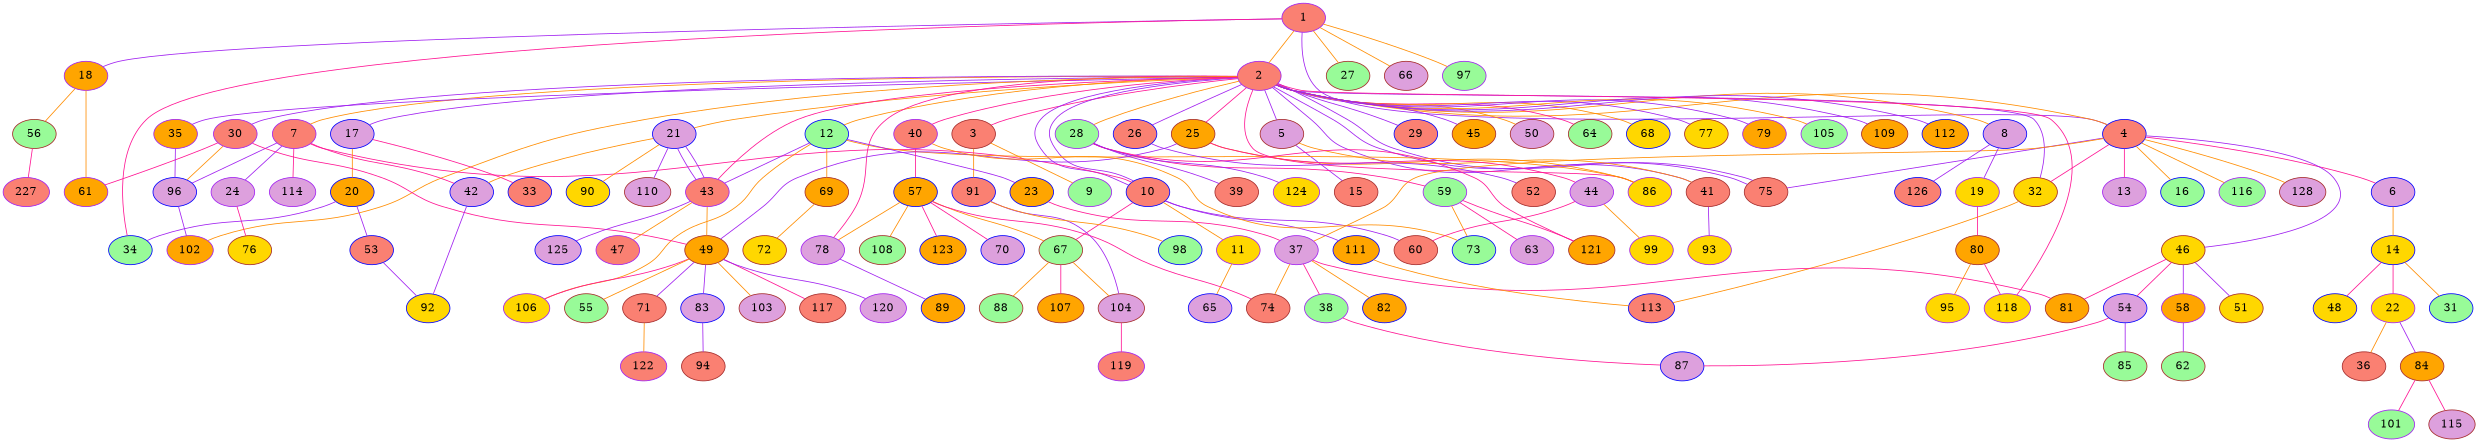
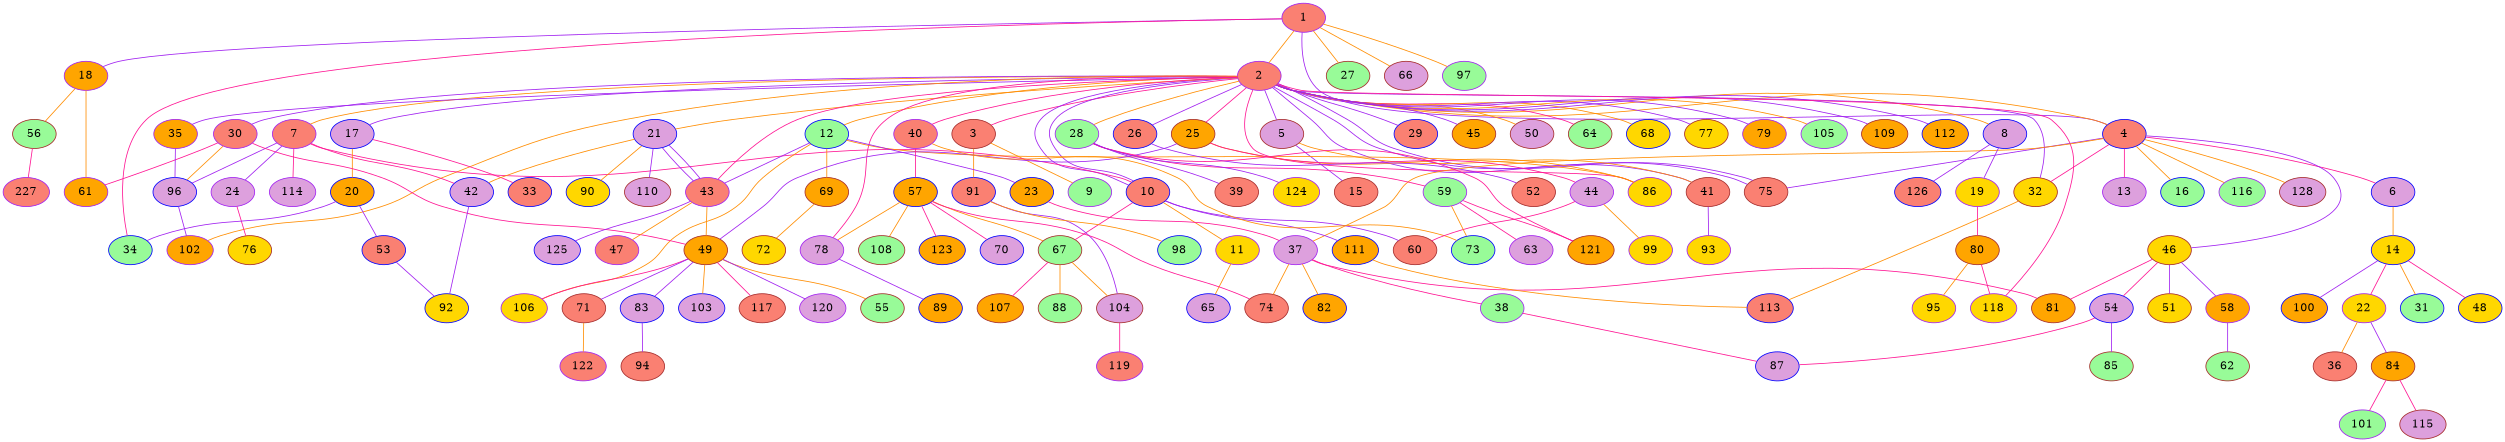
  graph {
    node [color=brown fillcolor=salmon style=filled]
    edge [color=purple]
    1 [color=purple]
    2 [color=purple]
    4 [color=blue]
    18 [color=purple fillcolor=orange]
    27 [fillcolor=palegreen]
    34 [color=blue fillcolor=palegreen]
    66 [fillcolor=plum]
    97 [color=purple fillcolor=palegreen]
    3
    5 [fillcolor=plum]
    7 [color=purple]
    8 [color=blue fillcolor=plum]
    10 [color=blue]
    12 [color=blue fillcolor=palegreen]
    17 [color=blue fillcolor=plum]
    21 [color=blue fillcolor=plum]
    25 [fillcolor=orange]
    26 [color=blue]
    28 [color=purple fillcolor=palegreen]
    29 [color=blue]
    30 [color=purple]
    32 [fillcolor=gold]
    35 [color=purple fillcolor=orange]
    40 [color=purple]
    41
    43 [color=purple]
    45 [fillcolor=orange]
    50 [fillcolor=plum]
    64 [fillcolor=palegreen]
    68 [color=blue fillcolor=gold]
    75
    77 [fillcolor=gold]
    78 [color=purple fillcolor=plum]
    79 [color=purple fillcolor=orange]
    86 [color=purple fillcolor=gold]
    102 [color=purple fillcolor=orange]
    105 [color=purple fillcolor=palegreen]
    109 [fillcolor=orange]
    112 [color=blue fillcolor=orange]
    118 [color=purple fillcolor=gold]
    6 [color=blue fillcolor=plum]
    13 [color=purple fillcolor=plum]
    16 [color=blue fillcolor=palegreen]
    37 [color=purple fillcolor=plum]
    46 [fillcolor=gold]
    116 [color=purple fillcolor=palegreen]
    128 [fillcolor=plum]
    56 [fillcolor=palegreen]
    61 [color=purple fillcolor=orange]
    9 [color=purple fillcolor=palegreen]
    91 [color=blue]
    15
    24 [color=purple fillcolor=plum]
    42 [color=blue fillcolor=plum]
    96 [color=blue fillcolor=plum]
    114 [color=purple fillcolor=plum]
    19 [color=purple fillcolor=gold]
    126 [color=blue]
    11 [color=purple fillcolor=gold]
    60
    67 [fillcolor=palegreen]
    111 [color=blue fillcolor=orange]
    23 [color=blue fillcolor=orange]
    69 [fillcolor=orange]
    106 [color=purple fillcolor=gold]
    20 [color=blue fillcolor=orange]
    33 [color=blue]
    90 [color=blue fillcolor=gold]
    110 [fillcolor=plum]
    44 [color=purple fillcolor=plum]
    49 [fillcolor=orange]
    52
    39
    59 [color=purple fillcolor=palegreen]
    121 [fillcolor=orange]
    124 [color=purple fillcolor=gold]
    113 [color=blue]
    57 [color=blue fillcolor=orange]
    73 [color=blue fillcolor=palegreen]
    93 [color=purple fillcolor=gold]
    47 [color=purple]
    125 [color=blue fillcolor=plum]
    89 [color=blue fillcolor=orange]
    104 [fillcolor=plum]
    98 [color=blue fillcolor=palegreen]
    14 [color=blue fillcolor=gold]
    38 [color=purple fillcolor=palegreen]
    74
    81 [fillcolor=orange]
    82 [color=blue fillcolor=orange]
    51 [fillcolor=gold]
    54 [color=blue fillcolor=plum]
    58 [color=purple fillcolor=orange]
    22 [color=purple fillcolor=gold]
    31 [color=blue fillcolor=palegreen]
    48 [color=blue fillcolor=gold]
+   100 [color=blue fillcolor=orange]
    76 [fillcolor=gold]
    92 [color=blue fillcolor=gold]
    80 [fillcolor=orange]
    65 [color=blue fillcolor=plum]
    88 [fillcolor=palegreen]
    107 [fillcolor=orange]
    72 [fillcolor=gold]
    36
    84 [fillcolor=orange]
    53 [color=blue]
    n108 [color=purple label=227]
    95 [color=purple fillcolor=gold]
    101 [color=purple fillcolor=palegreen]
    115 [fillcolor=plum]
    99 [color=purple fillcolor=gold]
    55 [fillcolor=palegreen]
    71
    83 [color=blue fillcolor=plum]
-   103 [fillcolor=plum]
+   103 [color=blue fillcolor=plum]
    117
    120 [color=purple fillcolor=plum]
    63 [color=purple fillcolor=plum]
    87 [color=blue fillcolor=plum]
    70 [color=blue fillcolor=plum]
    108 [fillcolor=palegreen]
    123 [color=blue fillcolor=orange]
    85 [fillcolor=palegreen]
    62 [fillcolor=palegreen]
    122 [color=purple]
    94
    119 [color=purple]
    1 -- 2 [color=darkorange]
    1 -- 4
    1 -- 18
    1 -- 27 [color=darkorange]
    1 -- 34 [color=deeppink]
    1 -- 66 [color=darkorange]
    1 -- 97 [color=darkorange]
    2 -- 4 [color=darkorange]
    2 -- 3 [color=deeppink]
    2 -- 5
    2 -- 7 [color=darkorange]
    2 -- 8 [color=darkorange]
    2 -- 10
    2 -- 10
    2 -- 12 [color=darkorange]
    2 -- 17
    2 -- 21 [color=darkorange]
    2 -- 25 [color=deeppink]
    2 -- 26
    2 -- 28 [color=darkorange]
    2 -- 29
    2 -- 30
    2 -- 32
    2 -- 35
    2 -- 40 [color=deeppink]
    2 -- 41
    2 -- 43 [color=deeppink]
    2 -- 45
    2 -- 50 [color=darkorange]
    2 -- 64 [color=deeppink]
    2 -- 68 [color=darkorange]
    2 -- 75
    2 -- 75
    2 -- 77
    2 -- 78 [color=deeppink]
    2 -- 79
    2 -- 86 [color=deeppink]
    2 -- 102 [color=darkorange]
    2 -- 105 [color=darkorange]
    2 -- 109
    2 -- 112
    2 -- 118 [color=deeppink]
    4 -- 32 [color=deeppink]
    4 -- 75
    4 -- 6 [color=deeppink]
    4 -- 13 [color=deeppink]
    4 -- 16 [color=darkorange]
    4 -- 37 [color=darkorange]
    4 -- 46
    4 -- 116 [color=darkorange]
    4 -- 128 [color=darkorange]
    18 -- 56 [color=darkorange]
    18 -- 61 [color=darkorange]
    3 -- 9 [color=darkorange]
    3 -- 91 [color=darkorange]
    5 -- 41 [color=darkorange]
    5 -- 15
    7 -- 10 [color=deeppink]
    7 -- 24
    7 -- 42 [color=deeppink]
    7 -- 96
    7 -- 114 [color=deeppink]
    8 -- 19
    8 -- 126
    10 -- 11 [color=darkorange]
    10 -- 60
    10 -- 67 [color=deeppink]
    10 -- 111
    12 -- 43
    12 -- 86 [color=darkorange]
    12 -- 23
    12 -- 69 [color=darkorange]
    12 -- 106 [color=darkorange]
    17 -- 20 [color=darkorange]
    17 -- 33 [color=deeppink]
    21 -- 43
    21 -- 43
    21 -- 42 [color=darkorange]
    21 -- 90 [color=darkorange]
    21 -- 110
    25 -- 86 [color=darkorange]
    25 -- 44 [color=deeppink]
    25 -- 49
    26 -- 52
    28 -- 39
    28 -- 59 [color=deeppink]
    28 -- 121 [color=deeppink]
    28 -- 124
    30 -- 61 [color=deeppink]
    30 -- 96 [color=darkorange]
    30 -- 49 [color=deeppink]
    32 -- 113 [color=darkorange]
    35 -- 96
    40 -- 57 [color=deeppink]
    40 -- 73 [color=darkorange]
    41 -- 93
    43 -- 49 [color=darkorange]
    43 -- 47 [color=darkorange]
    43 -- 125
    78 -- 89
    6 -- 14 [color=darkorange]
    37 -- 38 [color=deeppink]
    37 -- 74 [color=darkorange]
    37 -- 81 [color=deeppink]
    37 -- 82 [color=darkorange]
    46 -- 81 [color=deeppink]
    46 -- 51
    46 -- 54 [color=deeppink]
    46 -- 58
    56 -- n108 [color=deeppink]
    91 -- 104
    91 -- 98 [color=darkorange]
    24 -- 76 [color=deeppink]
    42 -- 92
    96 -- 102
    19 -- 80 [color=deeppink]
    11 -- 65 [color=darkorange]
    67 -- 104 [color=darkorange]
    67 -- 88 [color=darkorange]
    67 -- 107 [color=deeppink]
    111 -- 113 [color=darkorange]
    23 -- 37 [color=deeppink]
    69 -- 72 [color=darkorange]
    20 -- 34
    20 -- 53
    44 -- 60 [color=deeppink]
    44 -- 99 [color=darkorange]
    49 -- 106 [color=deeppink]
    49 -- 55 [color=darkorange]
    49 -- 71
    49 -- 83
    49 -- 103 [color=darkorange]
    49 -- 117 [color=deeppink]
    49 -- 120
    59 -- 121 [color=deeppink]
    59 -- 73 [color=darkorange]
    59 -- 63 [color=deeppink]
    57 -- 78 [color=darkorange]
    57 -- 67 [color=darkorange]
    57 -- 74 [color=deeppink]
    57 -- 70 [color=deeppink]
    57 -- 108 [color=darkorange]
    57 -- 123 [color=deeppink]
    104 -- 119 [color=deeppink]
    14 -- 22 [color=deeppink]
    14 -- 31 [color=darkorange]
    14 -- 48 [color=deeppink]
+   14 -- 100
    38 -- 87 [color=deeppink]
    54 -- 87 [color=deeppink]
    54 -- 85
    58 -- 62
    22 -- 36 [color=darkorange]
    22 -- 84
    80 -- 118 [color=deeppink]
    80 -- 95 [color=darkorange]
    84 -- 101 [color=deeppink]
    84 -- 115 [color=deeppink]
    53 -- 92
    71 -- 122 [color=darkorange]
    83 -- 94
  }
